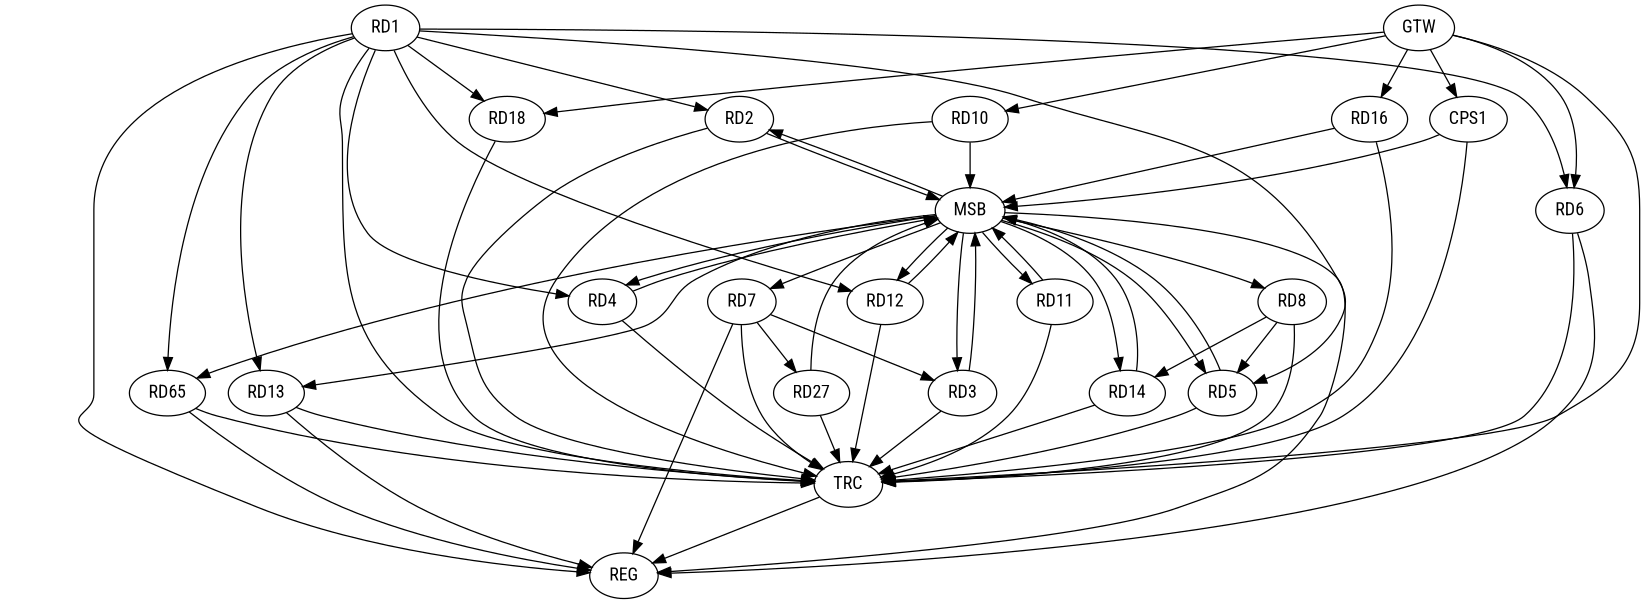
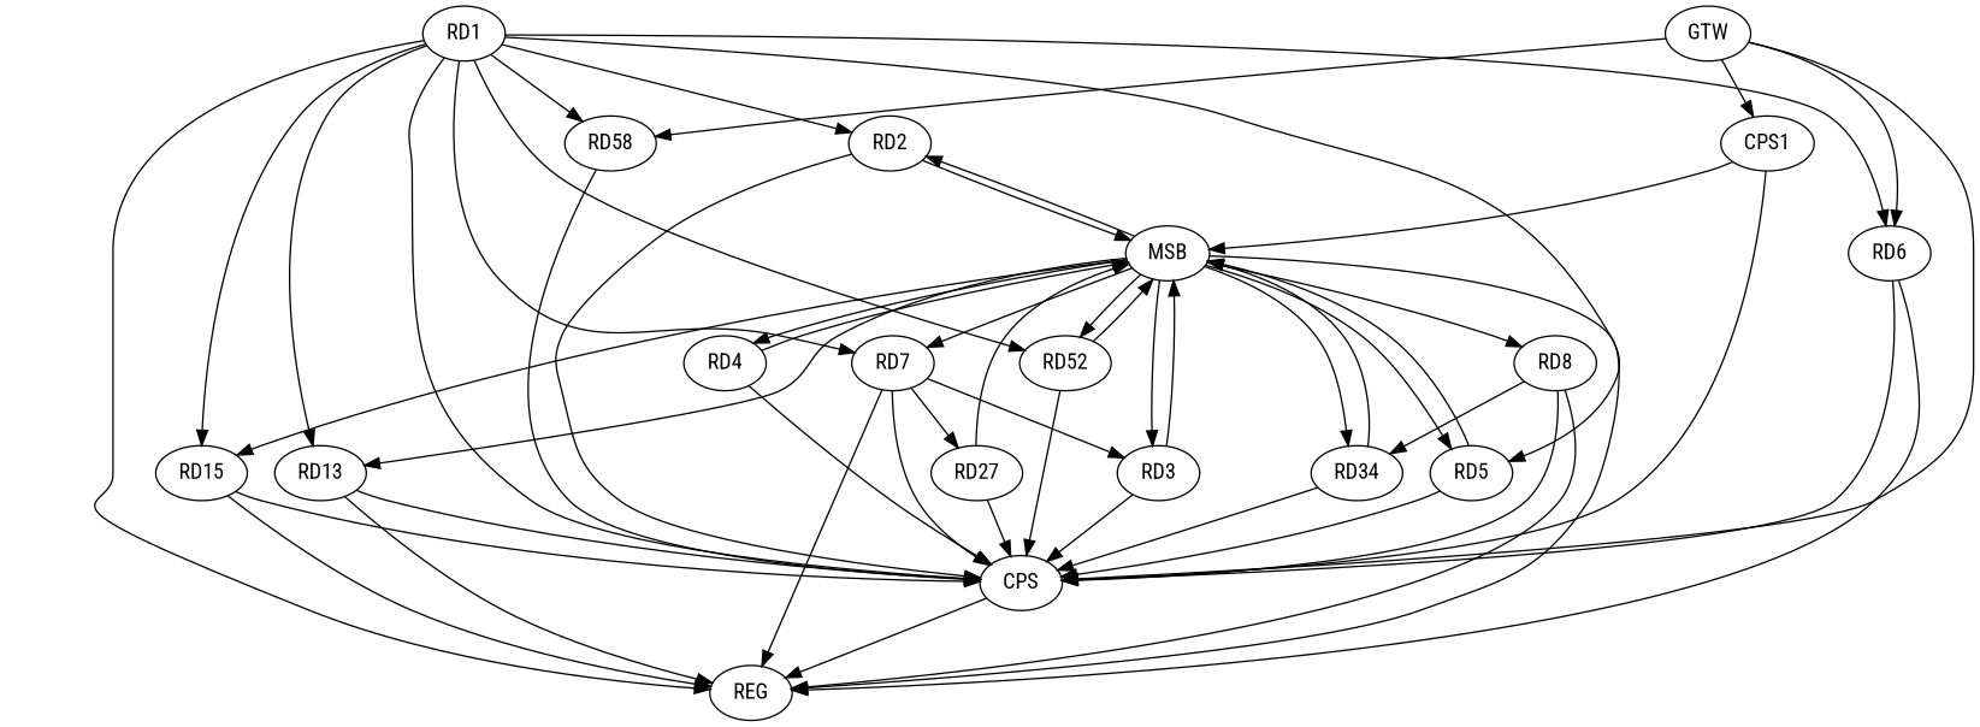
  strict digraph {
    fontname="Roboto Condensed"
    node [fontname="Roboto Condensed"]
    edge [fontname="Roboto Condensed"]
    n1 [label=RD1]
    n2 [label=RD2]
    n3 [label=RD4]
    n4 [label=RD5]
    n5 [label=RD6]
-   n6 [label=RD12]
+   n6 [label=RD52]
    n7 [label=RD13]
-   n8 [label=RD65]
-   n9 [label=RD18]
+   n8 [label=RD15]
+   n9 [label=RD58]
    n10 [label=REG]
-   n11 [label=TRC]
+   n11 [label=CPS]
    n12 [label=MSB]
    n13 [label=RD8]
-   n14 [label=RD14]
+   n14 [label=RD34]
    n15 [label=RD3]
    n16 [label=RD7]
-   n17 [label=RD11]
    n18 [label=RD27]
-   n19 [label=RD10]
-   n20 [label=RD16]
    n21 [label=CPS1]
    n22 [label=GTW]
    n1 -> n2
-   n1 -> n3
+   n1 -> n16
    n1 -> n4
    n1 -> n5
    n1 -> n6
    n1 -> n7
    n1 -> n8
    n1 -> n9
    n1 -> n10
    n1 -> n11
    n2 -> n11
    n2 -> n12
    n3 -> n11
    n3 -> n12
    n4 -> n11
    n4 -> n12
    n5 -> n10
    n5 -> n11
    n6 -> n11
    n6 -> n12
    n7 -> n10
    n7 -> n11
    n8 -> n10
    n8 -> n11
    n9 -> n11
    n11 -> n10
    n12 -> n2
    n12 -> n3
    n12 -> n4
    n12 -> n6
    n12 -> n7
    n12 -> n8
    n12 -> n10
    n12 -> n13
    n12 -> n14
    n12 -> n15
    n12 -> n16
-   n12 -> n17
-   n13 -> n4
+   n13 -> n10
    n13 -> n11
    n13 -> n14
    n14 -> n11
    n14 -> n12
    n15 -> n11
    n15 -> n12
    n16 -> n10
    n16 -> n11
    n16 -> n15
    n16 -> n18
-   n17 -> n11
-   n17 -> n12
    n18 -> n11
    n18 -> n12
-   n19 -> n11
-   n19 -> n12
-   n20 -> n11
-   n20 -> n12
    n21 -> n11
    n21 -> n12
    n22 -> n5
    n22 -> n9
    n22 -> n11
-   n22 -> n19
-   n22 -> n20
    n22 -> n21
  }
